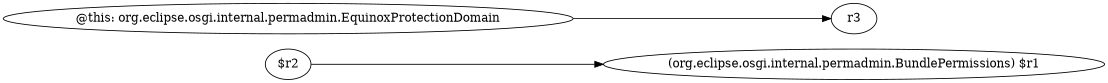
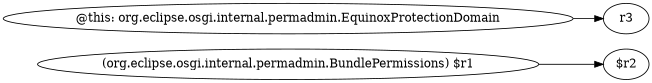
  digraph {
    rankdir=LR
    n1 [label="(org.eclipse.osgi.internal.permadmin.BundlePermissions) $r1"]
    n2 [label="$r2"]
    n3 [label="@this: org.eclipse.osgi.internal.permadmin.EquinoxProtectionDomain"]
    n4 [label=r3]
-   n2 -> n1
+   n1 -> n2
    n3 -> n4
  }
